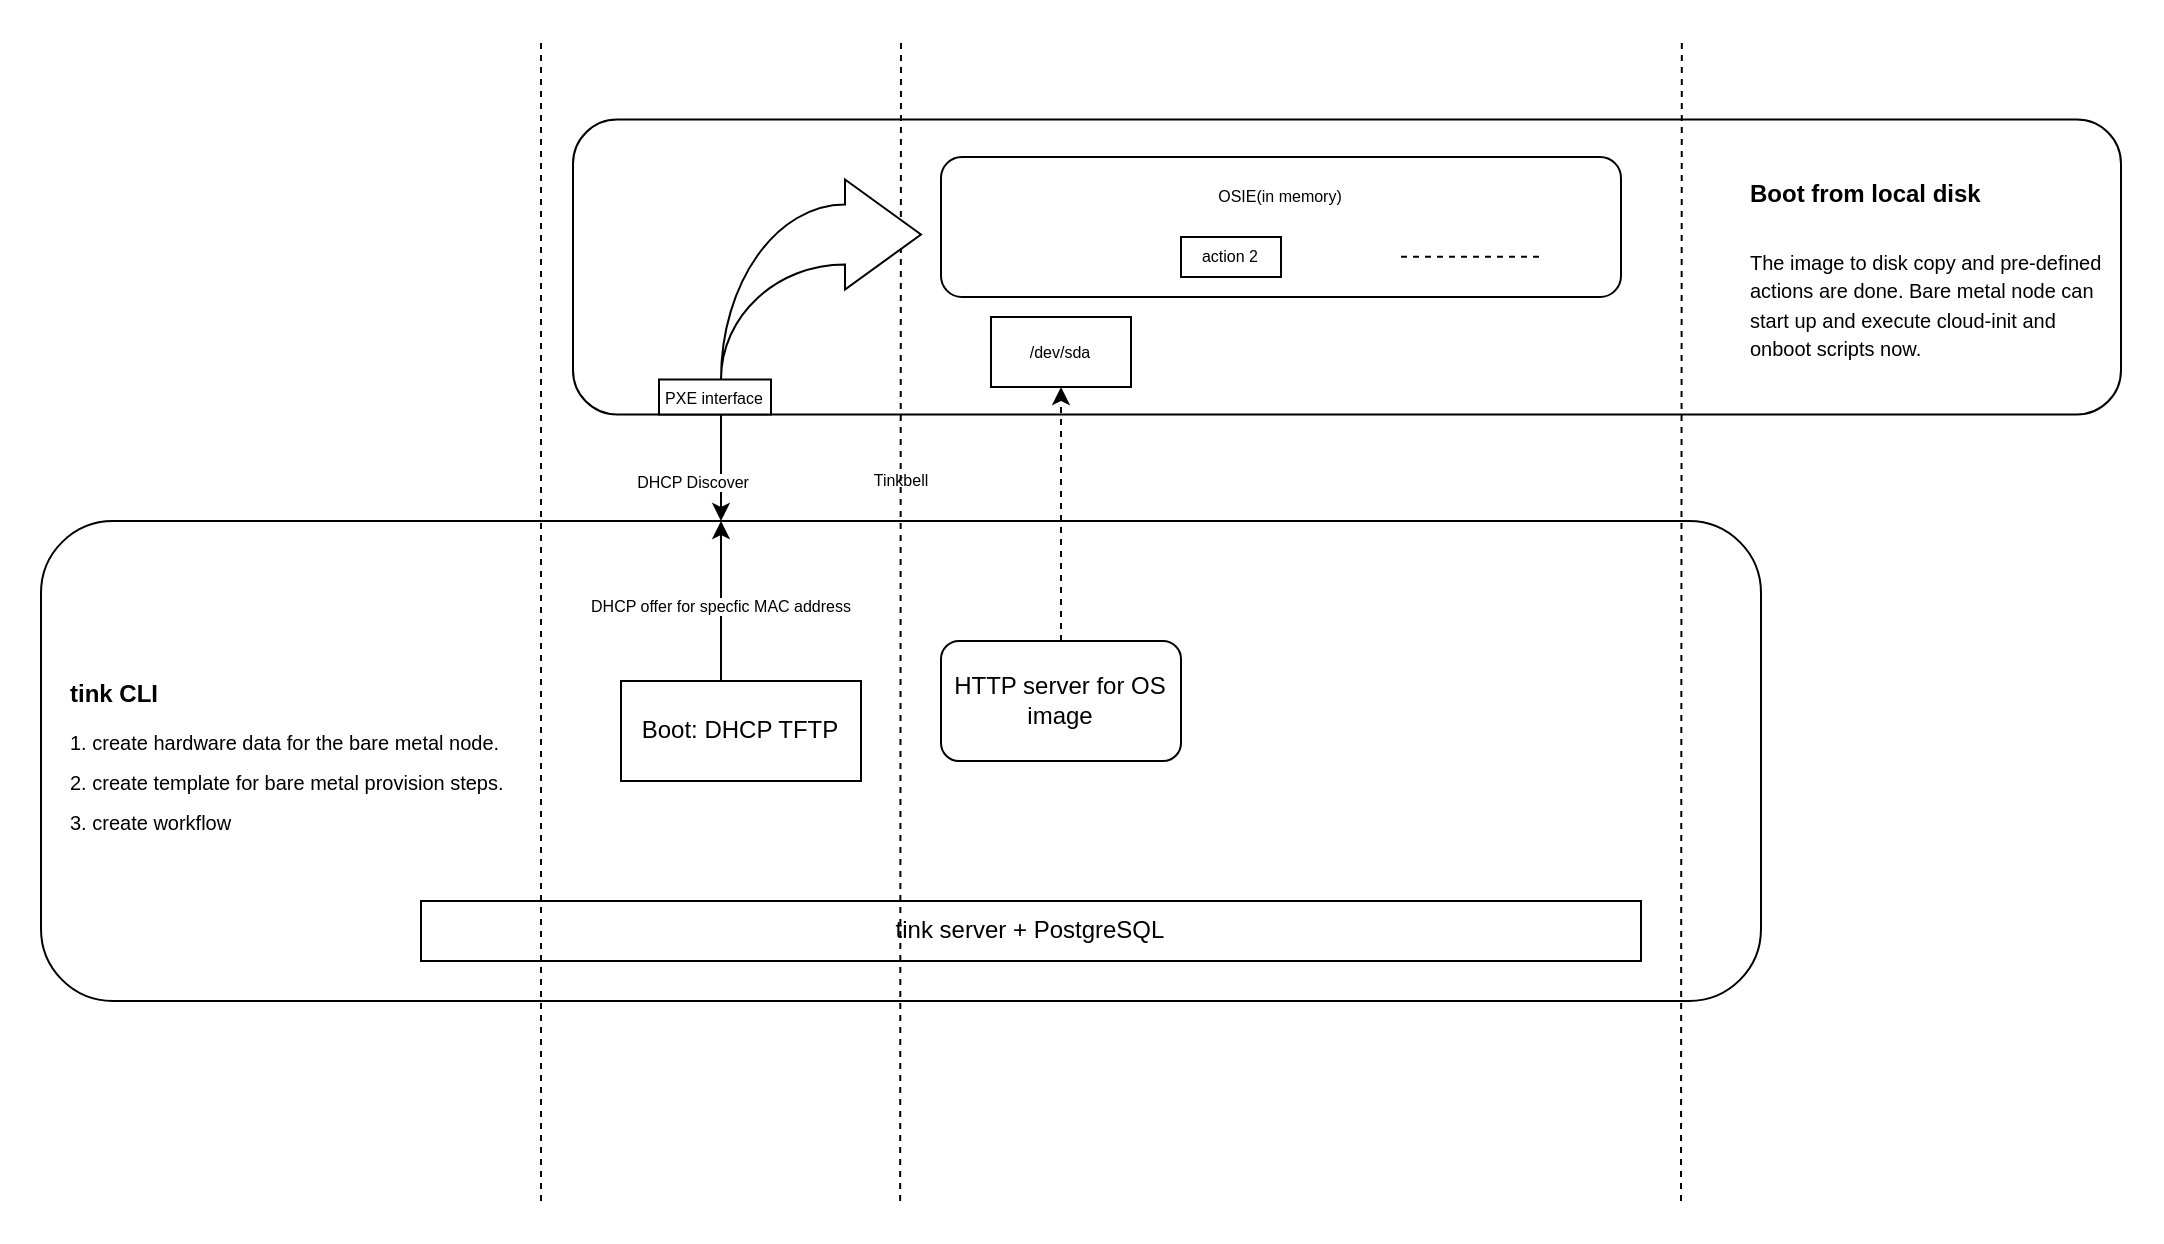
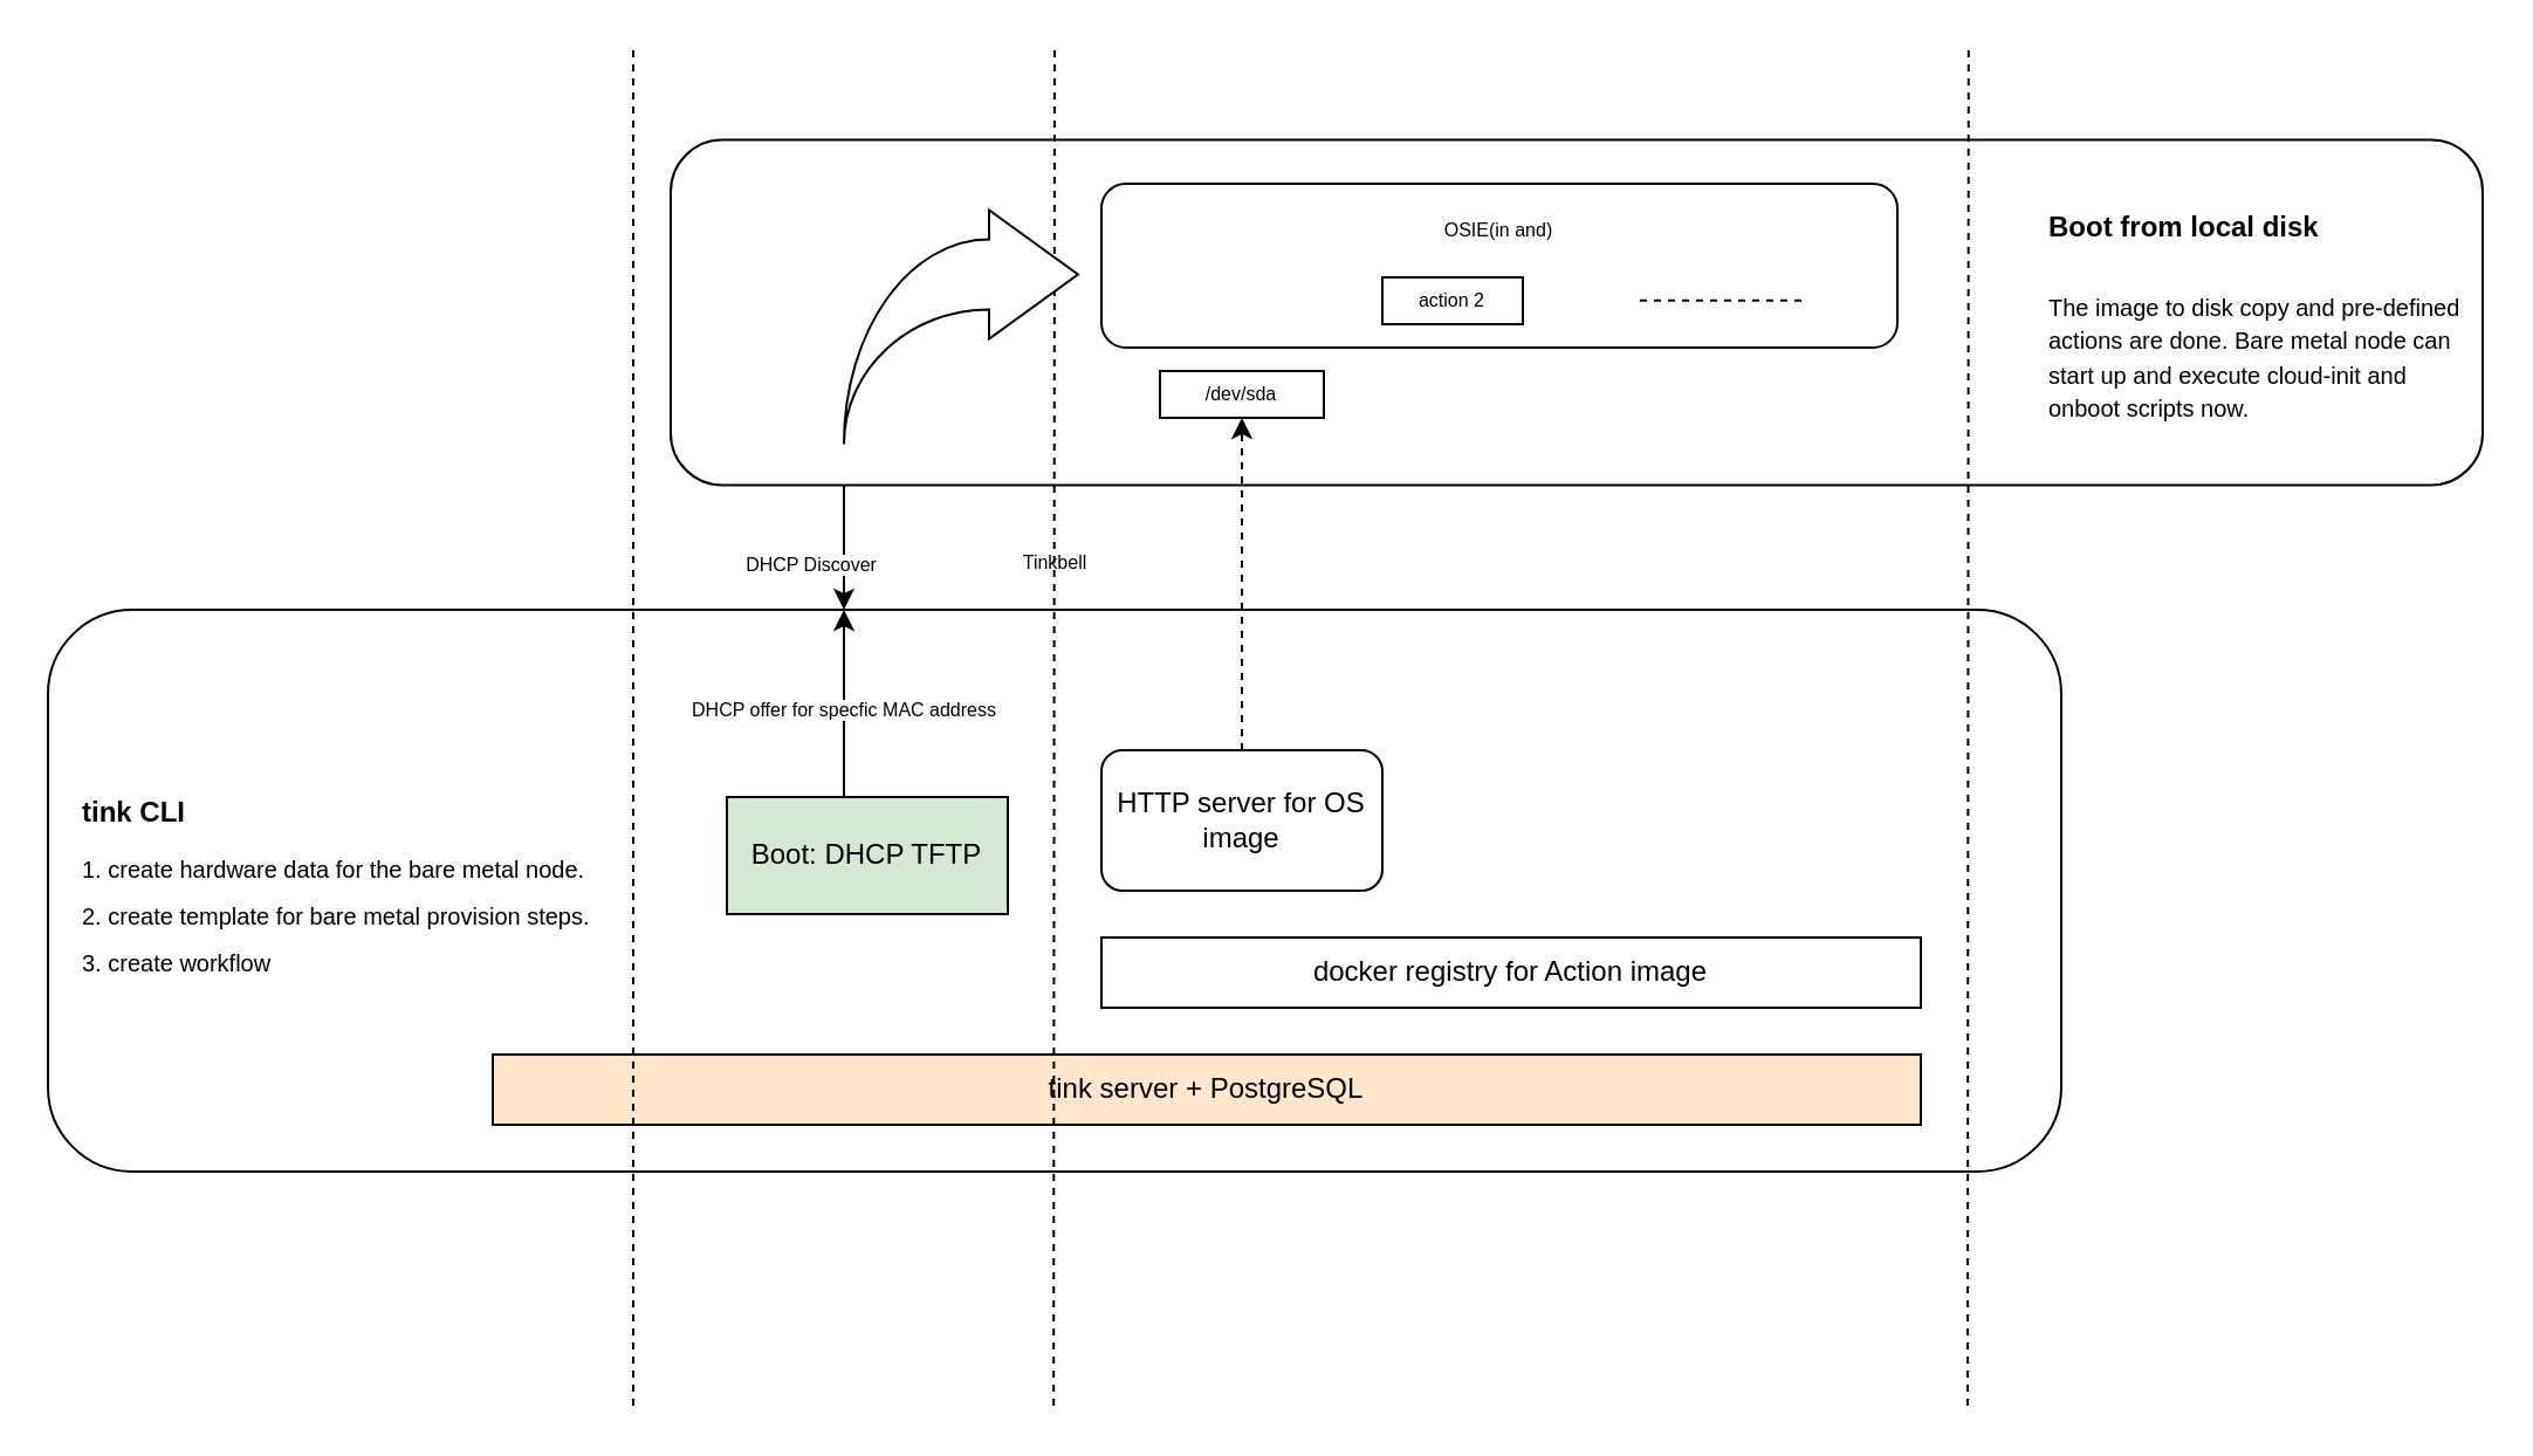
  <mxCell id="0" />
  <mxCell id="1" parent="0" />
  <mxCell id="2" value="" style="rounded=1;whiteSpace=wrap;html=1;" vertex="1" parent="1"><mxGeometry x="20" y="260" width="860" height="240" as="geometry" /></mxCell>
  <mxCell id="3" style="edgeStyle=orthogonalEdgeStyle;rounded=0;orthogonalLoop=1;jettySize=auto;html=1;exitX=0.25;exitY=1;exitDx=0;exitDy=0;" edge="1" parent="1" source="5" target="2"><mxGeometry relative="1" as="geometry"><Array as="points"><mxPoint x="360" y="99" /></Array></mxGeometry></mxCell>
  <mxCell id="4" value="DHCP Discover" style="edgeLabel;html=1;align=center;verticalAlign=middle;resizable=0;points=[];fontSize=8;" vertex="1" connectable="0" parent="3"><mxGeometry x="0.082" y="1" relative="1" as="geometry"><mxPoint x="-32" y="140" as="offset" /></mxGeometry></mxCell>
  <mxCell id="5" value="" style="rounded=1;whiteSpace=wrap;html=1;" vertex="1" parent="1"><mxGeometry x="286" y="59.25" width="774" height="147.5" as="geometry" /></mxCell>
- <mxCell id="6" value="Boot: DHCP TFTP" style="rounded=0;whiteSpace=wrap;html=1;" vertex="1" parent="1"><mxGeometry x="310" y="340" width="120" height="50" as="geometry" /></mxCell>
- <mxCell id="7" value="tink server + PostgreSQL" style="rounded=0;whiteSpace=wrap;html=1;" vertex="1" parent="1"><mxGeometry x="210" y="450" width="610" height="30" as="geometry" /></mxCell>
+ <mxCell id="6" value="Boot: DHCP TFTP" style="rounded=0;whiteSpace=wrap;html=1;fillColor=#d5e8d4;" vertex="1" parent="1"><mxGeometry x="310" y="340" width="120" height="50" as="geometry" /></mxCell>
+ <mxCell id="7" value="tink server + PostgreSQL" style="rounded=0;whiteSpace=wrap;html=1;fillColor=#ffe6cc;" vertex="1" parent="1"><mxGeometry x="210" y="450" width="610" height="30" as="geometry" /></mxCell>
  <mxCell id="8" value="" style="endArrow=classic;html=1;rounded=0;" edge="1" parent="1"><mxGeometry width="50" height="50" relative="1" as="geometry"><mxPoint x="360" y="340" as="sourcePoint" /><mxPoint x="360" y="260" as="targetPoint" /></mxGeometry></mxCell>
  <mxCell id="9" value="DHCP offer for specfic MAC address" style="edgeLabel;html=1;align=center;verticalAlign=middle;resizable=0;points=[];fontSize=8;" vertex="1" connectable="0" parent="8"><mxGeometry x="-0.047" y="1" relative="1" as="geometry"><mxPoint as="offset" /></mxGeometry></mxCell>
- <mxCell id="10" value="&lt;font style=&quot;font-size: 8px&quot;&gt;PXE interface&lt;/font&gt;" style="rounded=0;whiteSpace=wrap;html=1;" vertex="1" parent="1"><mxGeometry x="329" y="189.25" width="56" height="17.5" as="geometry" /></mxCell>
+ <mxCell id="11" value="docker registry for Action image" style="rounded=0;whiteSpace=wrap;html=1;" vertex="1" parent="1"><mxGeometry x="470" y="400" width="350" height="30" as="geometry" /></mxCell>
  <mxCell id="12" style="edgeStyle=orthogonalEdgeStyle;rounded=0;orthogonalLoop=1;jettySize=auto;html=1;exitX=0.5;exitY=0;exitDx=0;exitDy=0;fontSize=8;dashed=1;" edge="1" parent="1" source="13" target="14"><mxGeometry relative="1" as="geometry" /></mxCell>
  <mxCell id="13" value="HTTP server for OS image" style="whiteSpace=wrap;html=1;rounded=1;" vertex="1" parent="1"><mxGeometry x="470" y="320" width="120" height="60" as="geometry" /></mxCell>
- <mxCell id="14" value="/dev/sda" style="rounded=0;whiteSpace=wrap;html=1;fontSize=8;" vertex="1" parent="1"><mxGeometry x="495" y="158" width="70" height="35" as="geometry" /></mxCell>
- <mxCell id="15" value="&lt;div style=&quot;text-align: left&quot;&gt;&lt;span&gt;OSIE(in memory)&lt;/span&gt;&lt;/div&gt;&lt;div style=&quot;text-align: left&quot;&gt;&lt;br&gt;&lt;/div&gt;&lt;div style=&quot;text-align: left&quot;&gt;&lt;br&gt;&lt;/div&gt;&lt;div style=&quot;text-align: left&quot;&gt;&lt;br&gt;&lt;/div&gt;" style="rounded=1;whiteSpace=wrap;html=1;fontSize=8;" vertex="1" parent="1"><mxGeometry x="470" y="78" width="340" height="70" as="geometry" /></mxCell>
+ <mxCell id="14" value="/dev/sda" style="rounded=0;whiteSpace=wrap;html=1;fontSize=8;" vertex="1" parent="1"><mxGeometry x="495" y="158" width="70" height="20" as="geometry" /></mxCell>
+ <mxCell id="15" value="&lt;div style=&quot;text-align: left&quot;&gt;&lt;span&gt;OSIE(in and)&lt;/span&gt;&lt;/div&gt;&lt;div style=&quot;text-align: left&quot;&gt;&lt;br&gt;&lt;/div&gt;&lt;div style=&quot;text-align: left&quot;&gt;&lt;br&gt;&lt;/div&gt;&lt;div style=&quot;text-align: left&quot;&gt;&lt;br&gt;&lt;/div&gt;" style="rounded=1;whiteSpace=wrap;html=1;fontSize=8;" vertex="1" parent="1"><mxGeometry x="470" y="78" width="340" height="70" as="geometry" /></mxCell>
  <mxCell id="16" value="Tinkbell" style="text;html=1;align=center;verticalAlign=middle;resizable=0;points=[];autosize=1;strokeColor=none;fillColor=none;fontSize=8;" vertex="1" parent="1"><mxGeometry x="430" y="230" width="40" height="20" as="geometry" /></mxCell>
  <mxCell id="17" value="&lt;h1&gt;&lt;font style=&quot;font-size: 12px&quot;&gt;tink CLI&lt;/font&gt;&lt;/h1&gt;&lt;p&gt;&lt;font style=&quot;font-size: 10px&quot;&gt;1. create hardware data for the bare metal node.&lt;/font&gt;&lt;/p&gt;&lt;p&gt;&lt;font style=&quot;font-size: 10px&quot;&gt;2. create template for bare metal provision steps.&lt;/font&gt;&lt;/p&gt;&lt;p&gt;&lt;/p&gt;&lt;span style=&quot;font-size: 10px&quot;&gt;3. create workflow&lt;/span&gt;" style="text;html=1;strokeColor=none;fillColor=none;spacing=5;spacingTop=-20;whiteSpace=wrap;overflow=hidden;rounded=0;fontSize=8;" vertex="1" parent="1"><mxGeometry x="30" y="335" width="230" height="120" as="geometry" /></mxCell>
  <mxCell id="18" value="" style="endArrow=none;dashed=1;html=1;rounded=0;" edge="1" parent="1"><mxGeometry width="50" height="50" relative="1" as="geometry"><mxPoint x="270" y="600" as="sourcePoint" /><mxPoint x="270" y="20" as="targetPoint" /></mxGeometry></mxCell>
  <mxCell id="19" value="" style="endArrow=none;dashed=1;html=1;rounded=0;" edge="1" parent="1"><mxGeometry width="50" height="50" relative="1" as="geometry"><mxPoint x="449.58" y="600" as="sourcePoint" /><mxPoint x="450" y="20" as="targetPoint" /></mxGeometry></mxCell>
- <mxCell id="20" value="action 2" style="rounded=0;whiteSpace=wrap;html=1;fontSize=8;" vertex="1" parent="1"><mxGeometry x="590" y="118" width="50" height="20" as="geometry" /></mxCell>
+ <mxCell id="20" value="action 2" style="rounded=0;whiteSpace=wrap;html=1;fontSize=8;" vertex="1" parent="1"><mxGeometry x="590" y="118" width="60" height="20" as="geometry" /></mxCell>
  <mxCell id="21" value="" style="html=1;shadow=0;dashed=0;align=center;verticalAlign=middle;shape=mxgraph.arrows2.jumpInArrow;dy=15;dx=38;arrowHead=55;" vertex="1" parent="1"><mxGeometry x="360" y="89.25" width="100" height="100" as="geometry" /></mxCell>
  <mxCell id="22" value="" style="endArrow=none;dashed=1;html=1;rounded=0;" edge="1" parent="1"><mxGeometry width="50" height="50" relative="1" as="geometry"><mxPoint x="700" y="127.83" as="sourcePoint" /><mxPoint x="770" y="127.83" as="targetPoint" /></mxGeometry></mxCell>
  <mxCell id="23" value="" style="endArrow=none;dashed=1;html=1;rounded=0;" edge="1" parent="1"><mxGeometry width="50" height="50" relative="1" as="geometry"><mxPoint x="840" y="600" as="sourcePoint" /><mxPoint x="840.42" y="20" as="targetPoint" /></mxGeometry></mxCell>
  <mxCell id="24" value="&lt;h1&gt;&lt;span style=&quot;font-size: 12px&quot;&gt;Boot from local disk&lt;/span&gt;&lt;/h1&gt;&lt;p&gt;&lt;font style=&quot;font-size: 10px&quot;&gt;The image to disk copy and pre-defined actions are done. Bare metal node can start up and execute cloud-init and onboot scripts now.&lt;/font&gt;&lt;/p&gt;" style="text;html=1;strokeColor=none;fillColor=none;spacing=5;spacingTop=-20;whiteSpace=wrap;overflow=hidden;rounded=0;" vertex="1" parent="1"><mxGeometry x="870" y="73" width="190" height="120" as="geometry" /></mxCell>
